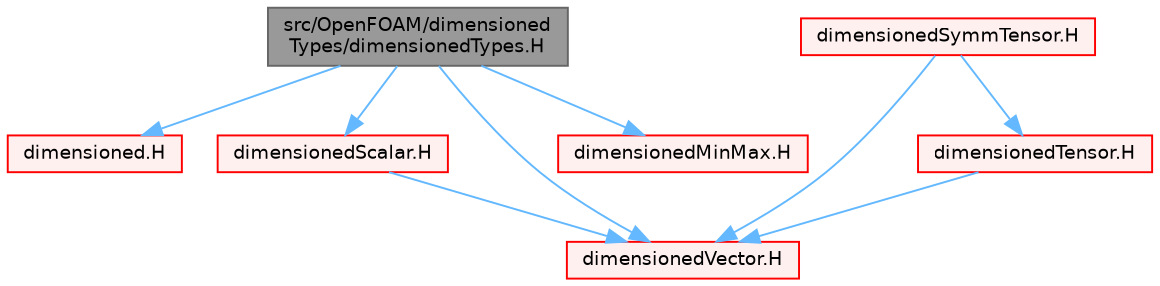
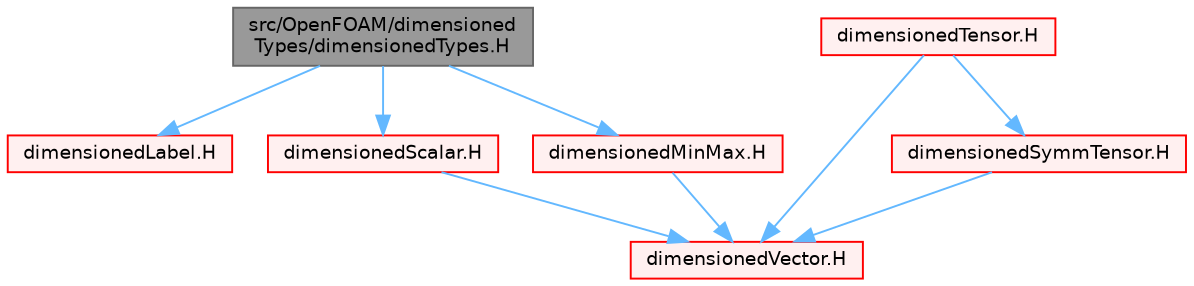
  digraph {
    node [color=red fillcolor="#FFF0F0" fontname=Helvetica fontsize=10 shape=box style=filled]
    edge [color=steelblue1 fontname=Helvetica fontsize=10 labelfontname=Helvetica labelfontsize=10 style=solid]
    n1 [color=gray40 fillcolor=grey60 fontcolor=black height=0.2 label="src/OpenFOAM/dimensioned\lTypes/dimensionedTypes.H" width=0.4]
-   n2 [height=0.2 label="dimensioned.H" width=0.4]
+   n2 [height=0.2 label="dimensionedLabel.H" width=0.4]
    n3 [height=0.2 label="dimensionedScalar.H" width=0.4]
    n4 [height=0.2 label="dimensionedVector.H" width=0.4]
    n5 [height=0.2 label="dimensionedMinMax.H" width=0.4]
    n6 [height=0.2 label="dimensionedSymmTensor.H" width=0.4]
    n7 [height=0.2 label="dimensionedTensor.H" width=0.4]
    n1 -> n2
    n1 -> n3
-   n1 -> n4
+   n5 -> n4
    n1 -> n5
    n3 -> n4
    n6 -> n4
    n7 -> n4
-   n6 -> n7
+   n7 -> n6
  }
